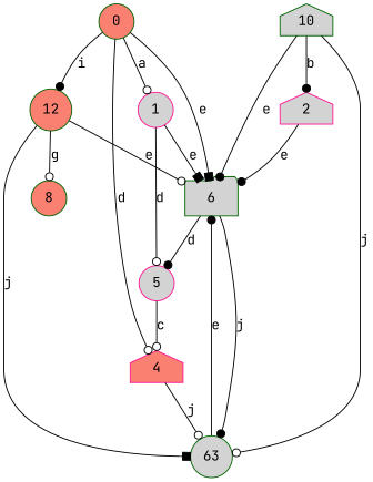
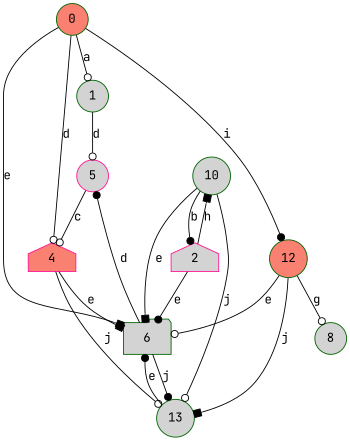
  strict digraph {
    fontname="JetBrains Mono"
    node [color=darkgreen fillcolor=lightgrey fontname="JetBrains Mono" shape=circle style=filled]
    edge [arrowhead=odot fontname="JetBrains Mono"]
    0 [fillcolor=salmon]
-   1 [color=deeppink]
+   1
    4 [color=deeppink fillcolor=salmon shape=house]
    6 [shape=folder]
    12 [fillcolor=salmon]
    5 [color=deeppink]
-   13 [label=63]
-   8 [fillcolor=salmon]
+   13
+   8
    2 [color=deeppink shape=house]
-   10 [shape=house]
+   10
    0 -> 1 [label=a]
    0 -> 4 [label=d]
    0 -> 6 [arrowhead=box label=e]
    0 -> 12 [arrowhead=dot label=i]
    1 -> 5 [label=d]
-   1 -> 6 [arrowhead=box label=e]
+   4 -> 6 [arrowhead=box label=e]
    4 -> 13 [label=j]
    6 -> 5 [arrowhead=dot label=d]
    6 -> 13 [arrowhead=dot label=j]
    12 -> 6 [label=e]
    12 -> 13 [arrowhead=box label=j]
    12 -> 8 [label=g]
    5 -> 4 [label=c]
    13 -> 6 [arrowhead=dot label=e]
    2 -> 6 [arrowhead=dot label=e]
-   10 -> 6 [arrowhead=dot label=e]
+   2 -> 10 [arrowhead=box label=h]
+   10 -> 6 [arrowhead=box label=e]
    10 -> 13 [label=j]
    10 -> 2 [arrowhead=dot label=b]
  }
